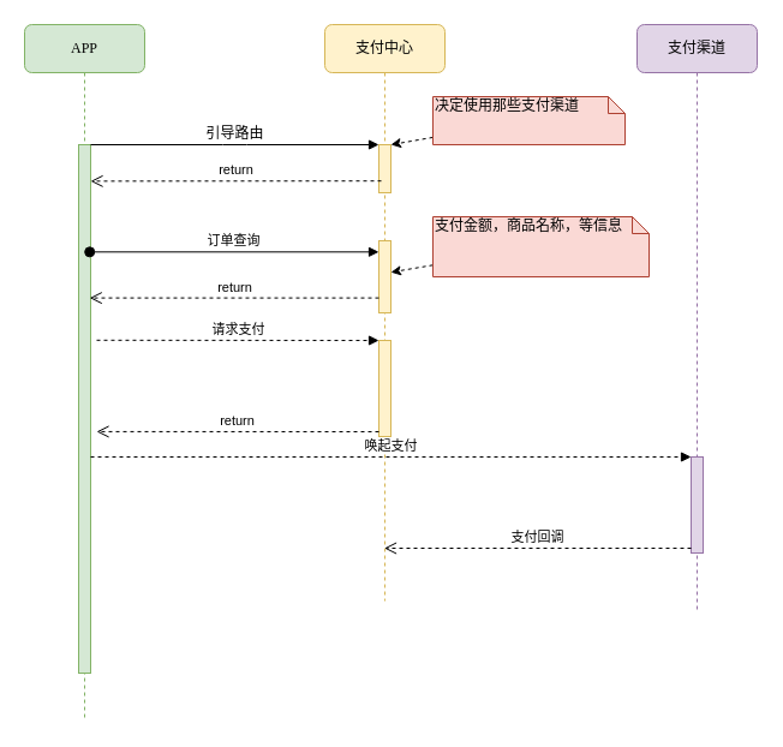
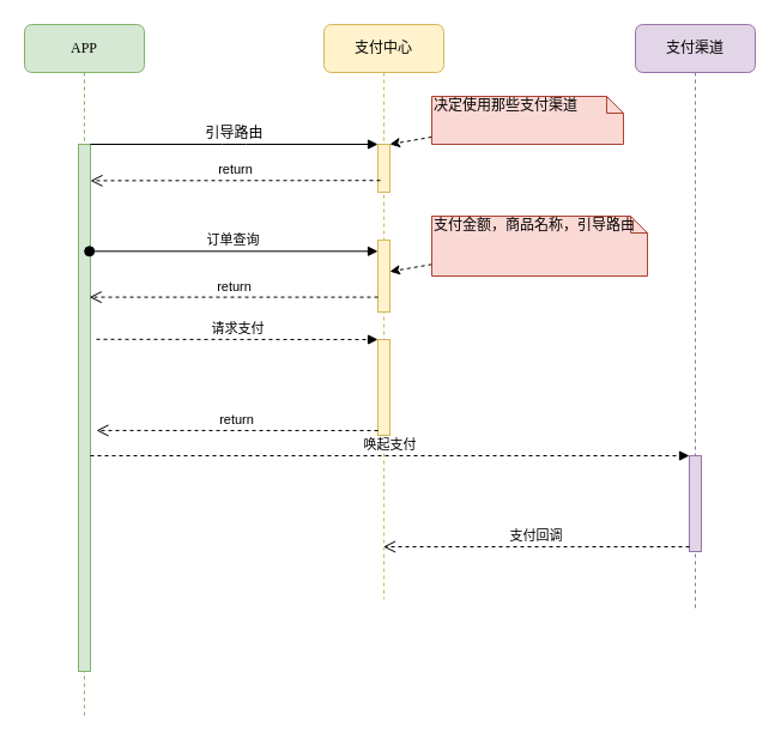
  <mxCell id="0" />
  <mxCell id="1" parent="0" />
  <mxCell id="2" value="支付中心" style="shape=umlLifeline;perimeter=lifelinePerimeter;whiteSpace=wrap;html=1;container=1;collapsible=0;recursiveResize=0;outlineConnect=0;rounded=1;shadow=0;comic=0;labelBackgroundColor=none;strokeWidth=1;fontFamily=Verdana;fontSize=12;align=center;fillColor=#fff2cc;strokeColor=#d6b656;" vertex="1" parent="1"><mxGeometry x="270" y="20" width="100" height="480" as="geometry" /></mxCell>
  <mxCell id="3" value="" style="html=1;points=[];perimeter=orthogonalPerimeter;rounded=0;shadow=0;comic=0;labelBackgroundColor=none;strokeWidth=1;fontFamily=Verdana;fontSize=12;align=center;fillColor=#fff2cc;strokeColor=#d6b656;" vertex="1" parent="2"><mxGeometry x="45" y="100" width="10" height="40" as="geometry" /></mxCell>
  <mxCell id="4" value="" style="html=1;points=[];perimeter=orthogonalPerimeter;fillColor=#fff2cc;strokeColor=#d6b656;" vertex="1" parent="2"><mxGeometry x="45" y="180" width="10" height="60" as="geometry" /></mxCell>
  <mxCell id="5" value="" style="html=1;points=[];perimeter=orthogonalPerimeter;fillColor=#fff2cc;strokeColor=#d6b656;" vertex="1" parent="2"><mxGeometry x="45" y="263" width="10" height="80" as="geometry" /></mxCell>
  <mxCell id="6" value="支付渠道" style="shape=umlLifeline;perimeter=lifelinePerimeter;whiteSpace=wrap;html=1;container=1;collapsible=0;recursiveResize=0;outlineConnect=0;rounded=1;shadow=0;comic=0;labelBackgroundColor=none;strokeWidth=1;fontFamily=Verdana;fontSize=12;align=center;fillColor=#e1d5e7;strokeColor=#9673a6;" vertex="1" parent="1"><mxGeometry x="530" y="20" width="100" height="490" as="geometry" /></mxCell>
  <mxCell id="7" value="" style="html=1;points=[];perimeter=orthogonalPerimeter;fillColor=#e1d5e7;strokeColor=#9673a6;" vertex="1" parent="6"><mxGeometry x="45" y="360" width="10" height="80" as="geometry" /></mxCell>
  <mxCell id="8" value="APP" style="shape=umlLifeline;perimeter=lifelinePerimeter;whiteSpace=wrap;html=1;container=1;collapsible=0;recursiveResize=0;outlineConnect=0;rounded=1;shadow=0;comic=0;labelBackgroundColor=none;strokeWidth=1;fontFamily=Verdana;fontSize=12;align=center;fillColor=#d5e8d4;strokeColor=#82b366;" vertex="1" parent="1"><mxGeometry x="20" y="20" width="100" height="580" as="geometry" /></mxCell>
  <mxCell id="9" value="" style="html=1;points=[];perimeter=orthogonalPerimeter;rounded=0;shadow=0;comic=0;labelBackgroundColor=none;strokeWidth=1;fontFamily=Verdana;fontSize=12;align=center;fillColor=#d5e8d4;strokeColor=#82b366;" vertex="1" parent="8"><mxGeometry x="45" y="100" width="10" height="440" as="geometry" /></mxCell>
  <mxCell id="10" value="引导路由" style="html=1;verticalAlign=bottom;endArrow=block;entryX=0;entryY=0;labelBackgroundColor=none;fontFamily=Verdana;fontSize=12;edgeStyle=elbowEdgeStyle;elbow=vertical;" edge="1" parent="1" source="9" target="3"><mxGeometry relative="1" as="geometry"><mxPoint x="140" y="130" as="sourcePoint" /></mxGeometry></mxCell>
  <mxCell id="11" style="rounded=0;orthogonalLoop=1;jettySize=auto;html=1;dashed=1;" edge="1" parent="1" source="12" target="3"><mxGeometry relative="1" as="geometry" /></mxCell>
  <mxCell id="12" value="决定使用那些支付渠道" style="shape=note;whiteSpace=wrap;html=1;size=14;verticalAlign=top;align=left;spacingTop=-6;rounded=0;shadow=0;comic=0;labelBackgroundColor=none;strokeWidth=1;fontFamily=Verdana;fontSize=12;fillColor=#fad9d5;strokeColor=#ae4132;" vertex="1" parent="1"><mxGeometry x="360" y="80" width="160" height="40" as="geometry" /></mxCell>
  <mxCell id="13" value="return" style="html=1;verticalAlign=bottom;endArrow=open;dashed=1;endSize=8;entryX=1;entryY=0.069;entryDx=0;entryDy=0;entryPerimeter=0;exitX=0.2;exitY=0.755;exitDx=0;exitDy=0;exitPerimeter=0;" edge="1" parent="1" source="3" target="9"><mxGeometry relative="1" as="geometry"><mxPoint x="200" y="150" as="sourcePoint" /><mxPoint x="130" y="150" as="targetPoint" /></mxGeometry></mxCell>
  <mxCell id="14" value="订单查询" style="html=1;verticalAlign=bottom;startArrow=oval;endArrow=block;startSize=8;exitX=0.92;exitY=0.203;exitDx=0;exitDy=0;exitPerimeter=0;" edge="1" target="4" parent="1" source="9"><mxGeometry relative="1" as="geometry"><mxPoint x="145" y="200" as="sourcePoint" /></mxGeometry></mxCell>
  <mxCell id="15" value="return" style="html=1;verticalAlign=bottom;endArrow=open;dashed=1;endSize=8;entryX=0.92;entryY=0.29;entryDx=0;entryDy=0;entryPerimeter=0;" edge="1" parent="1" source="4" target="9"><mxGeometry relative="1" as="geometry"><mxPoint x="200" y="248" as="sourcePoint" /><mxPoint x="100" y="248" as="targetPoint" /></mxGeometry></mxCell>
  <mxCell id="16" style="edgeStyle=none;rounded=0;orthogonalLoop=1;jettySize=auto;html=1;entryX=1;entryY=0.437;entryDx=0;entryDy=0;entryPerimeter=0;dashed=1;" edge="1" parent="1" source="17" target="4"><mxGeometry relative="1" as="geometry" /></mxCell>
- <mxCell id="17" value="支付金额，商品名称，等信息" style="shape=note;whiteSpace=wrap;html=1;size=14;verticalAlign=top;align=left;spacingTop=-6;rounded=0;shadow=0;comic=0;labelBackgroundColor=none;strokeWidth=1;fontFamily=Verdana;fontSize=12;fillColor=#fad9d5;strokeColor=#ae4132;" vertex="1" parent="1"><mxGeometry x="360" y="180" width="180" height="50" as="geometry" /></mxCell>
+ <mxCell id="17" value="支付金额，商品名称，引导路由" style="shape=note;whiteSpace=wrap;html=1;size=14;verticalAlign=top;align=left;spacingTop=-6;rounded=0;shadow=0;comic=0;labelBackgroundColor=none;strokeWidth=1;fontFamily=Verdana;fontSize=12;fillColor=#fad9d5;strokeColor=#ae4132;" vertex="1" parent="1"><mxGeometry x="360" y="180" width="180" height="50" as="geometry" /></mxCell>
  <mxCell id="18" value="请求支付" style="html=1;verticalAlign=bottom;endArrow=block;entryX=0;entryY=0;dashed=1;exitX=1.5;exitY=0.37;exitDx=0;exitDy=0;exitPerimeter=0;" edge="1" target="5" parent="1" source="9"><mxGeometry relative="1" as="geometry"><mxPoint x="135" y="283" as="sourcePoint" /></mxGeometry></mxCell>
  <mxCell id="19" value="return" style="html=1;verticalAlign=bottom;endArrow=open;dashed=1;endSize=8;exitX=0;exitY=0.95;entryX=1.5;entryY=0.543;entryDx=0;entryDy=0;entryPerimeter=0;" edge="1" source="5" parent="1" target="9"><mxGeometry relative="1" as="geometry"><mxPoint x="135" y="359" as="targetPoint" /></mxGeometry></mxCell>
  <mxCell id="20" value="唤起支付" style="html=1;verticalAlign=bottom;endArrow=block;entryX=0;entryY=0;dashed=1;" edge="1" target="7" parent="1" source="9"><mxGeometry relative="1" as="geometry"><mxPoint x="295" y="380" as="sourcePoint" /></mxGeometry></mxCell>
  <mxCell id="21" value="支付回调" style="html=1;verticalAlign=bottom;endArrow=open;dashed=1;endSize=8;exitX=0;exitY=0.95;" edge="1" source="7" parent="1" target="2"><mxGeometry relative="1" as="geometry"><mxPoint x="405" y="456" as="targetPoint" /></mxGeometry></mxCell>
